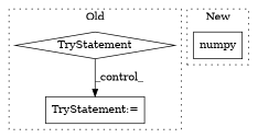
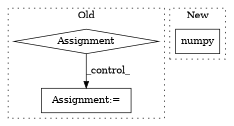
  digraph {
    node [shape=box]
-   n1 [a=54 l=4 label=TryStatement s=3906 shape=diamond]
-   n2 [a=7 l=1 label="TryStatement:=" s=3932]
+   n1 [a=54 l=4 label=Assignment s=3906 shape=diamond]
+   n2 [a=7 l=1 label="Assignment:=" s=3932]
    n3 [a=32 l=7 label=numpy s=3102]
    subgraph cluster_1 {
      label=Old
      style=dotted
      n1
      n2
    }
    subgraph cluster_2 {
      label=New
      style=dotted
      n3
    }
    n1 -> n2 [label=_control_]
  }
